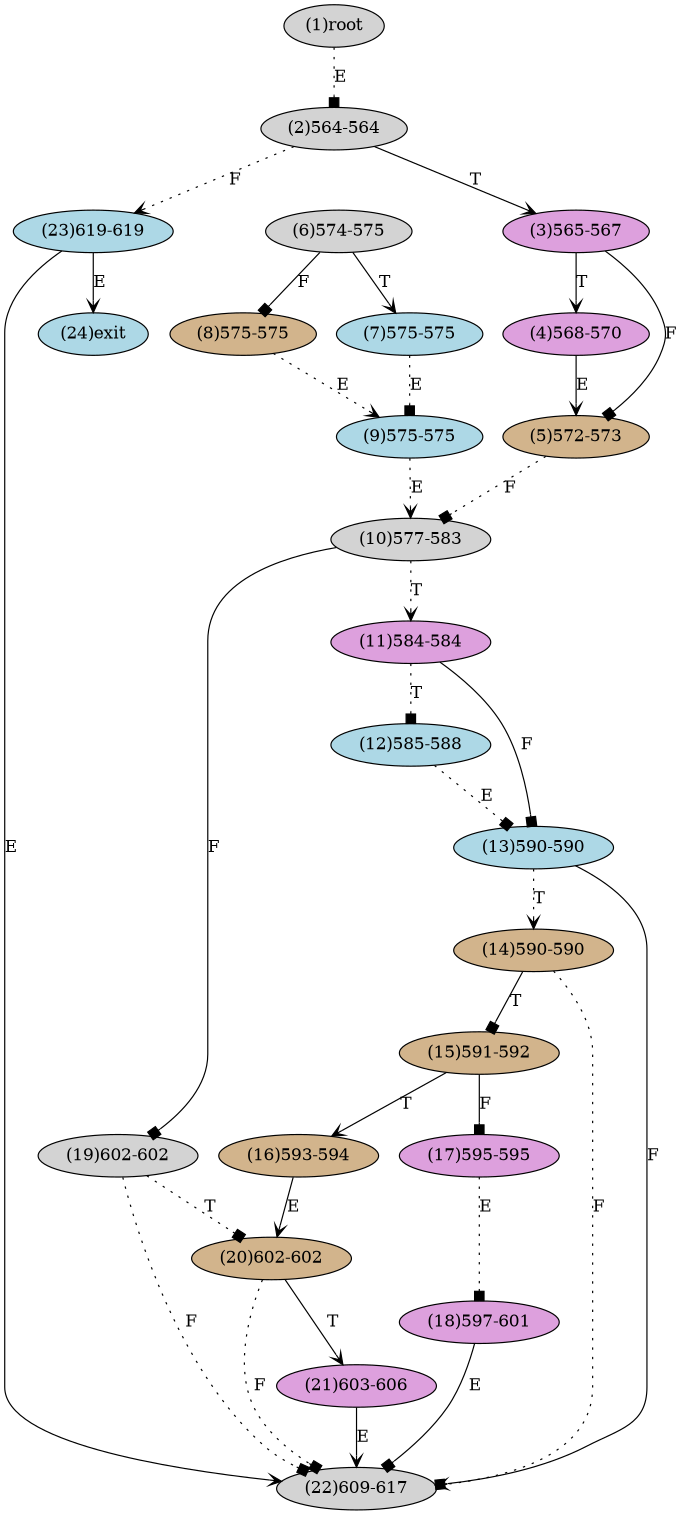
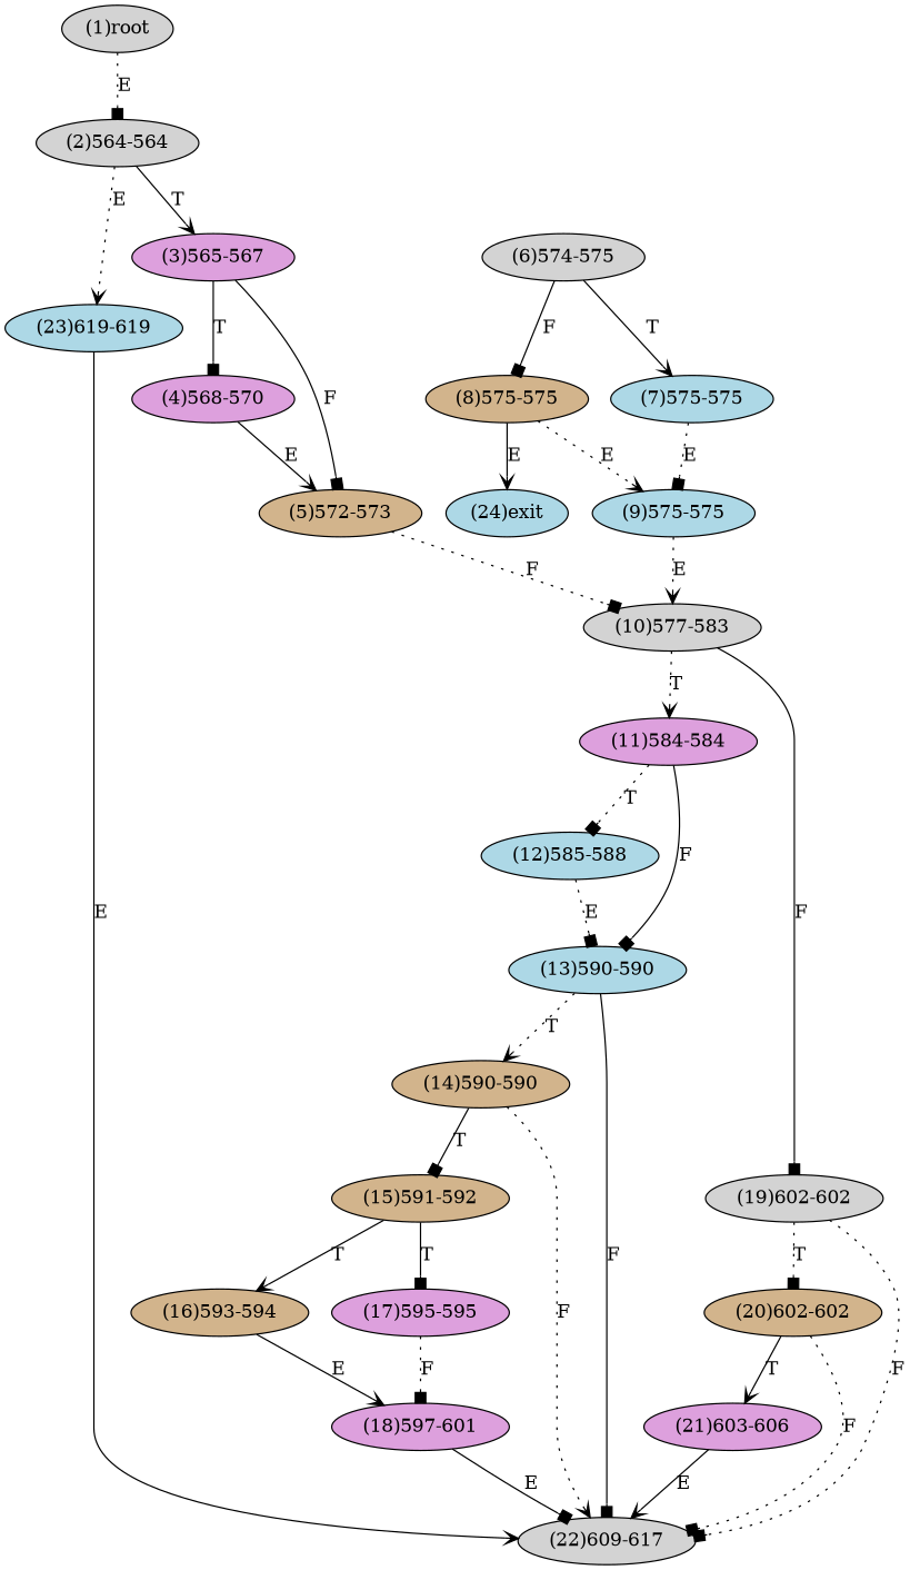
  digraph {
    node [fillcolor=lightgrey style=filled]
    edge [arrowhead=box style=solid]
    n1 [label="(1)root"]
    n2 [label="(2)564-564"]
    n3 [fillcolor=plum label="(3)565-567"]
    n4 [fillcolor=lightblue label="(23)619-619"]
    n5 [fillcolor=plum label="(4)568-570"]
    n6 [fillcolor=tan label="(5)572-573"]
    n7 [label="(22)609-617"]
    n8 [fillcolor=lightblue label="(24)exit"]
    n9 [label="(10)577-583"]
    n10 [label="(6)574-575"]
    n11 [fillcolor=lightblue label="(7)575-575"]
    n12 [fillcolor=tan label="(8)575-575"]
    n13 [fillcolor=plum label="(11)584-584"]
    n14 [label="(19)602-602"]
    n15 [fillcolor=lightblue label="(9)575-575"]
    n16 [fillcolor=lightblue label="(12)585-588"]
    n17 [fillcolor=lightblue label="(13)590-590"]
    n18 [fillcolor=tan label="(20)602-602"]
    n19 [fillcolor=tan label="(14)590-590"]
    n20 [fillcolor=tan label="(15)591-592"]
    n21 [fillcolor=plum label="(17)595-595"]
    n22 [fillcolor=tan label="(16)593-594"]
    n23 [fillcolor=plum label="(18)597-601"]
    n24 [fillcolor=plum label="(21)603-606"]
    n1 -> n2 [label=E style=dotted]
    n2 -> n3 [arrowhead=vee label=T]
-   n2 -> n4 [arrowhead=vee label=F style=dotted]
-   n3 -> n5 [arrowhead=vee label=T]
+   n2 -> n4 [arrowhead=vee label=E style=dotted]
+   n3 -> n5 [label=T]
    n3 -> n6 [label=F]
    n4 -> n7 [arrowhead=vee label=E]
-   n4 -> n8 [arrowhead=vee label=E]
+   n12 -> n8 [arrowhead=vee label=E]
    n5 -> n6 [arrowhead=vee label=E]
    n6 -> n9 [label=F style=dotted]
    n9 -> n13 [arrowhead=vee label=T style=dotted]
    n9 -> n14 [label=F]
    n10 -> n11 [arrowhead=vee label=T]
    n10 -> n12 [label=F]
    n11 -> n15 [label=E style=dotted]
    n12 -> n15 [arrowhead=vee label=E style=dotted]
    n13 -> n16 [label=T style=dotted]
    n13 -> n17 [label=F]
    n14 -> n7 [label=F style=dotted]
    n14 -> n18 [label=T style=dotted]
    n15 -> n9 [arrowhead=vee label=E style=dotted]
    n16 -> n17 [label=E style=dotted]
    n17 -> n7 [label=F]
    n17 -> n19 [arrowhead=vee label=T style=dotted]
    n18 -> n7 [label=F style=dotted]
    n18 -> n24 [arrowhead=vee label=T]
    n19 -> n7 [arrowhead=vee label=F style=dotted]
    n19 -> n20 [label=T]
-   n20 -> n21 [label=F]
+   n20 -> n21 [label=T]
    n20 -> n22 [arrowhead=vee label=T]
-   n21 -> n23 [label=E style=dotted]
-   n22 -> n18 [arrowhead=vee label=E]
+   n21 -> n23 [label=F style=dotted]
+   n22 -> n23 [arrowhead=vee label=E]
    n23 -> n7 [label=E]
    n24 -> n7 [arrowhead=vee label=E]
  }
